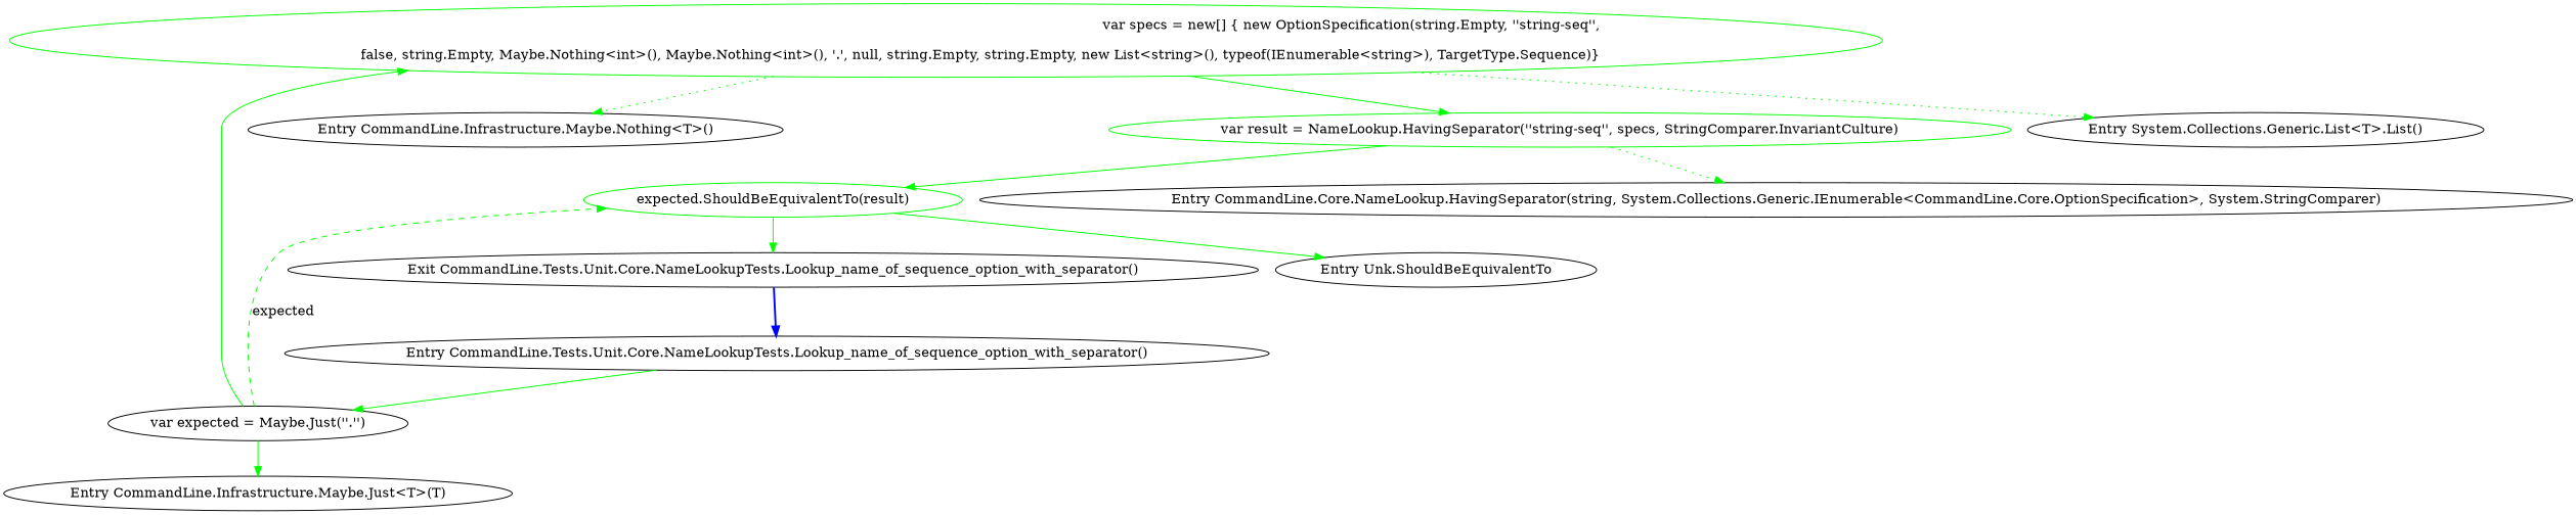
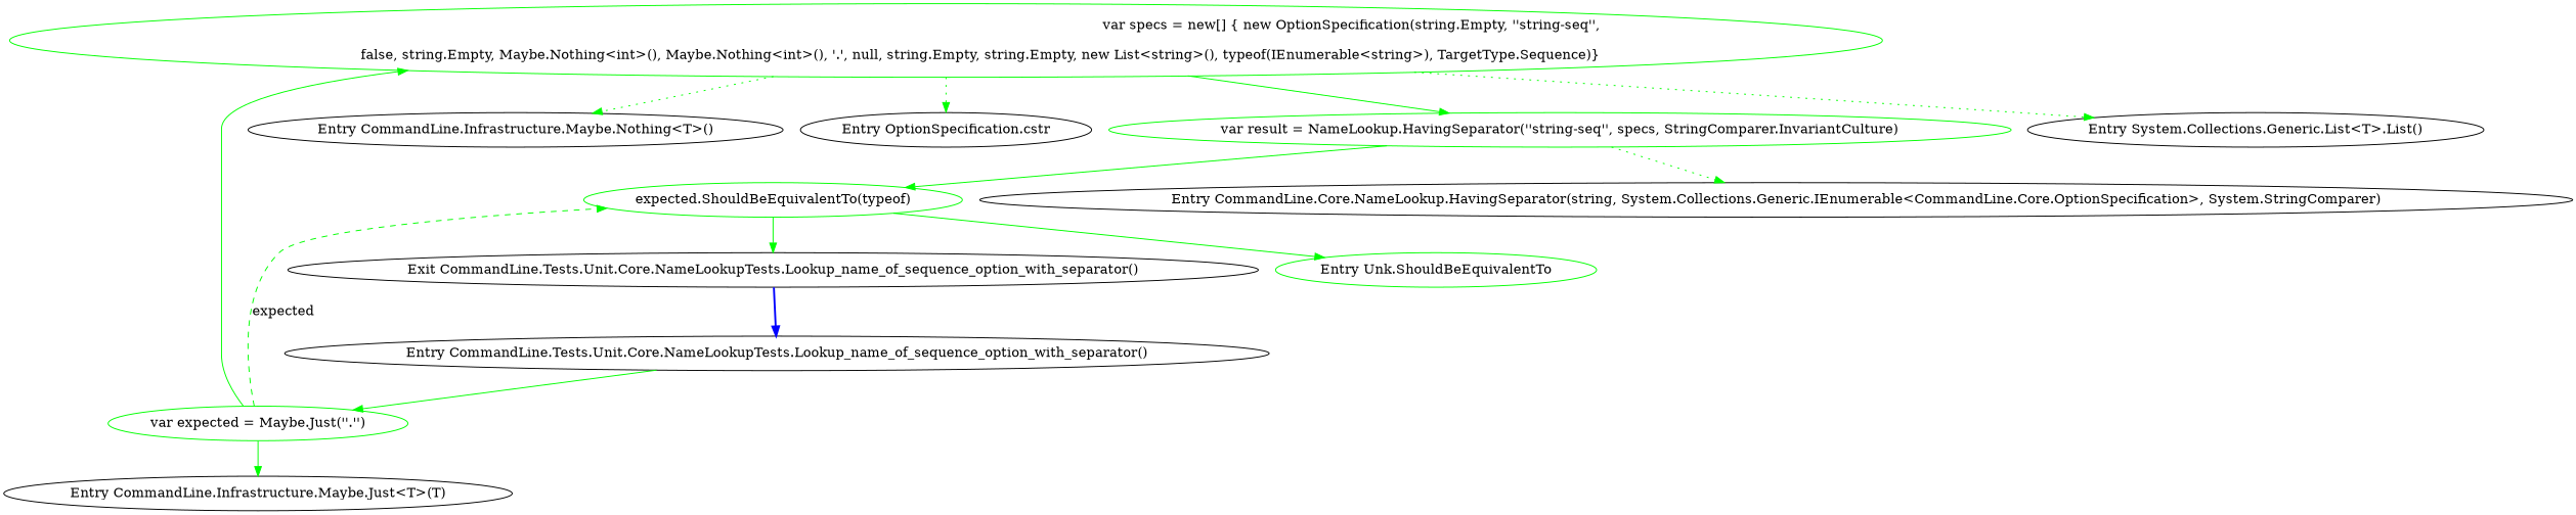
  digraph {
    node [cluster="CommandLine.Tests.Unit.Core.NameLookupTests.Lookup_name_of_sequence_option_with_separator()" file="ParserResultExtensionsTests.cs"]
    edge [color=green style=solid]
    n1 [cluster="CommandLine.Infrastructure.Maybe.Nothing<T>()" label="Entry CommandLine.Infrastructure.Maybe.Nothing<T>()" span="63-63"]
    n2 [cluster="CommandLine.Infrastructure.Maybe.Just<T>(T)" label="Entry CommandLine.Infrastructure.Maybe.Just<T>(T)" span="68-68"]
+   n3 [cluster="OptionSpecification.cstr" label="Entry OptionSpecification.cstr"]
    n4 [label="Entry CommandLine.Tests.Unit.Core.NameLookupTests.Lookup_name_of_sequence_option_with_separator()" span="14-14"]
-   n5 [color=black community=0 label="var expected = Maybe.Just(''.'')" span="17-17"]
+   n5 [color=green community=0 label="var expected = Maybe.Just(''.'')" span="17-17"]
    n6 [color=green community=0 label="var specs = new[] { new OptionSpecification(string.Empty, ''string-seq'',\r\n                false, string.Empty, Maybe.Nothing<int>(), Maybe.Nothing<int>(), '.', null, string.Empty, string.Empty, new List<string>(), typeof(IEnumerable<string>), TargetType.Sequence)}" span="18-19"]
-   n7 [color=green community=0 label="expected.ShouldBeEquivalentTo(result)" span="25-25"]
+   n7 [color=green community=0 label="expected.ShouldBeEquivalentTo(typeof)" span="25-25"]
    n8 [color=green community=0 label="var result = NameLookup.HavingSeparator(''string-seq'', specs, StringComparer.InvariantCulture)" span="22-22"]
    n9 [cluster="System.Collections.Generic.List<T>.List()" label="Entry System.Collections.Generic.List<T>.List()" span="0-0"]
    n10 [label="Exit CommandLine.Tests.Unit.Core.NameLookupTests.Lookup_name_of_sequence_option_with_separator()" span="14-14"]
-   n11 [cluster="Unk.ShouldBeEquivalentTo" label="Entry Unk.ShouldBeEquivalentTo"]
+   n11 [cluster="Unk.ShouldBeEquivalentTo" label="Entry Unk.ShouldBeEquivalentTo" color=green]
    n12 [cluster="CommandLine.Core.NameLookup.HavingSeparator(string, System.Collections.Generic.IEnumerable<CommandLine.Core.OptionSpecification>, System.StringComparer)" label="Entry CommandLine.Core.NameLookup.HavingSeparator(string, System.Collections.Generic.IEnumerable<CommandLine.Core.OptionSpecification>, System.StringComparer)" span="16-16"]
    n4 -> n5
    n5 -> n2
    n5 -> n6
    n5 -> n7 [label=expected style=dashed]
    n6 -> n1 [style=dotted]
+   n6 -> n3 [style=dotted]
    n6 -> n8
    n6 -> n9 [style=dotted]
    n7 -> n10
    n7 -> n11
    n8 -> n7
    n8 -> n12 [style=dotted]
    n10 -> n4 [color=blue style=bold]
  }
